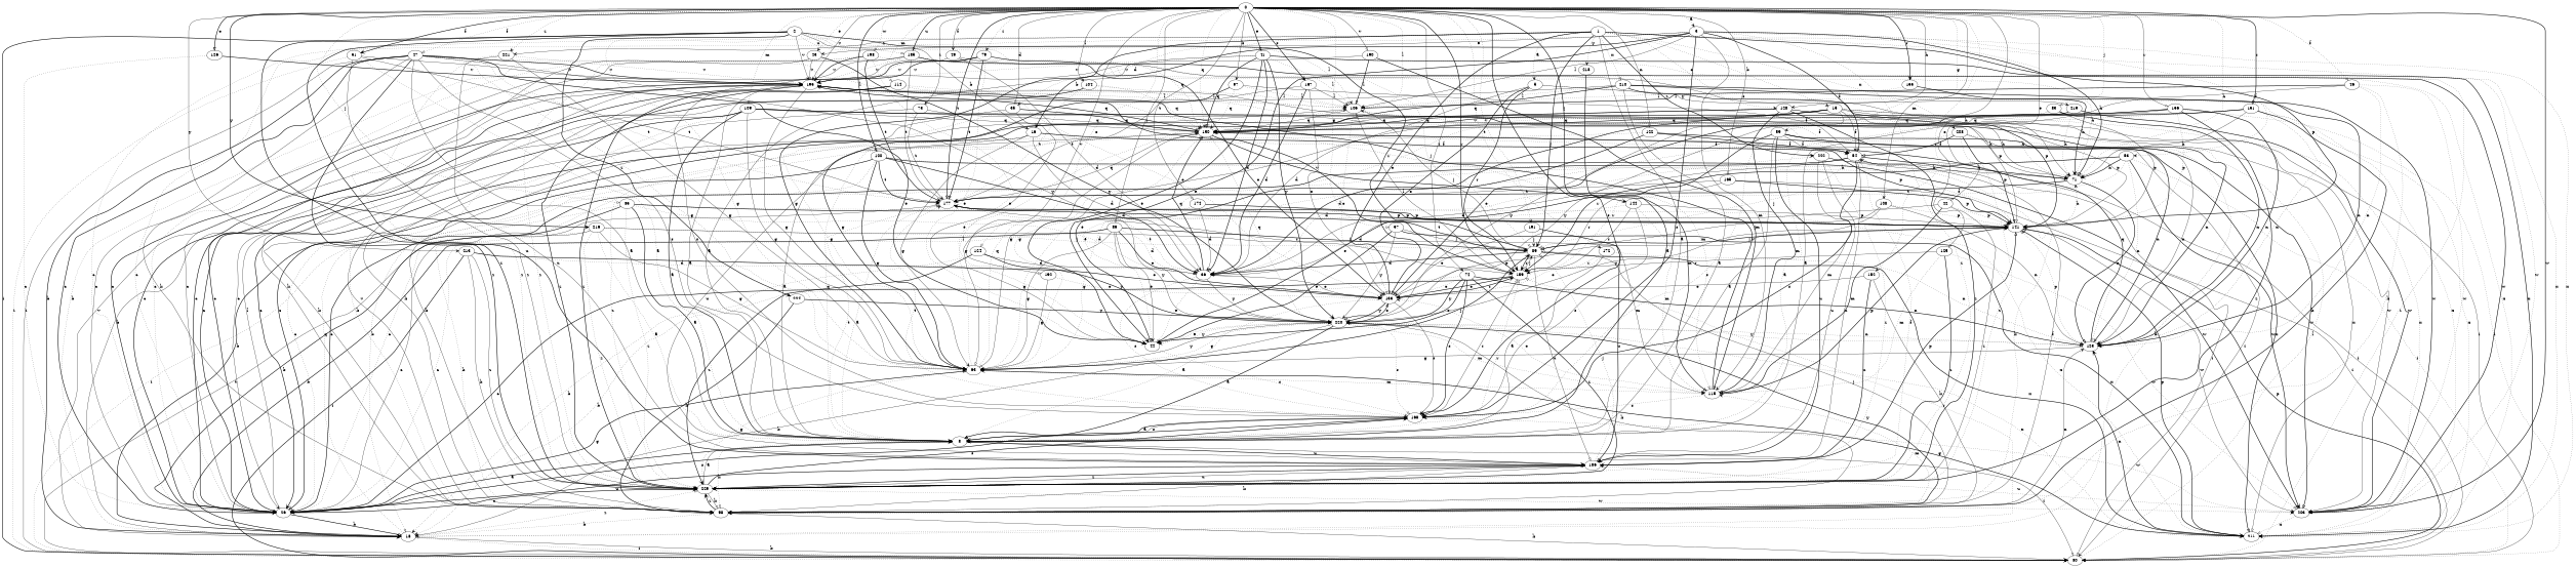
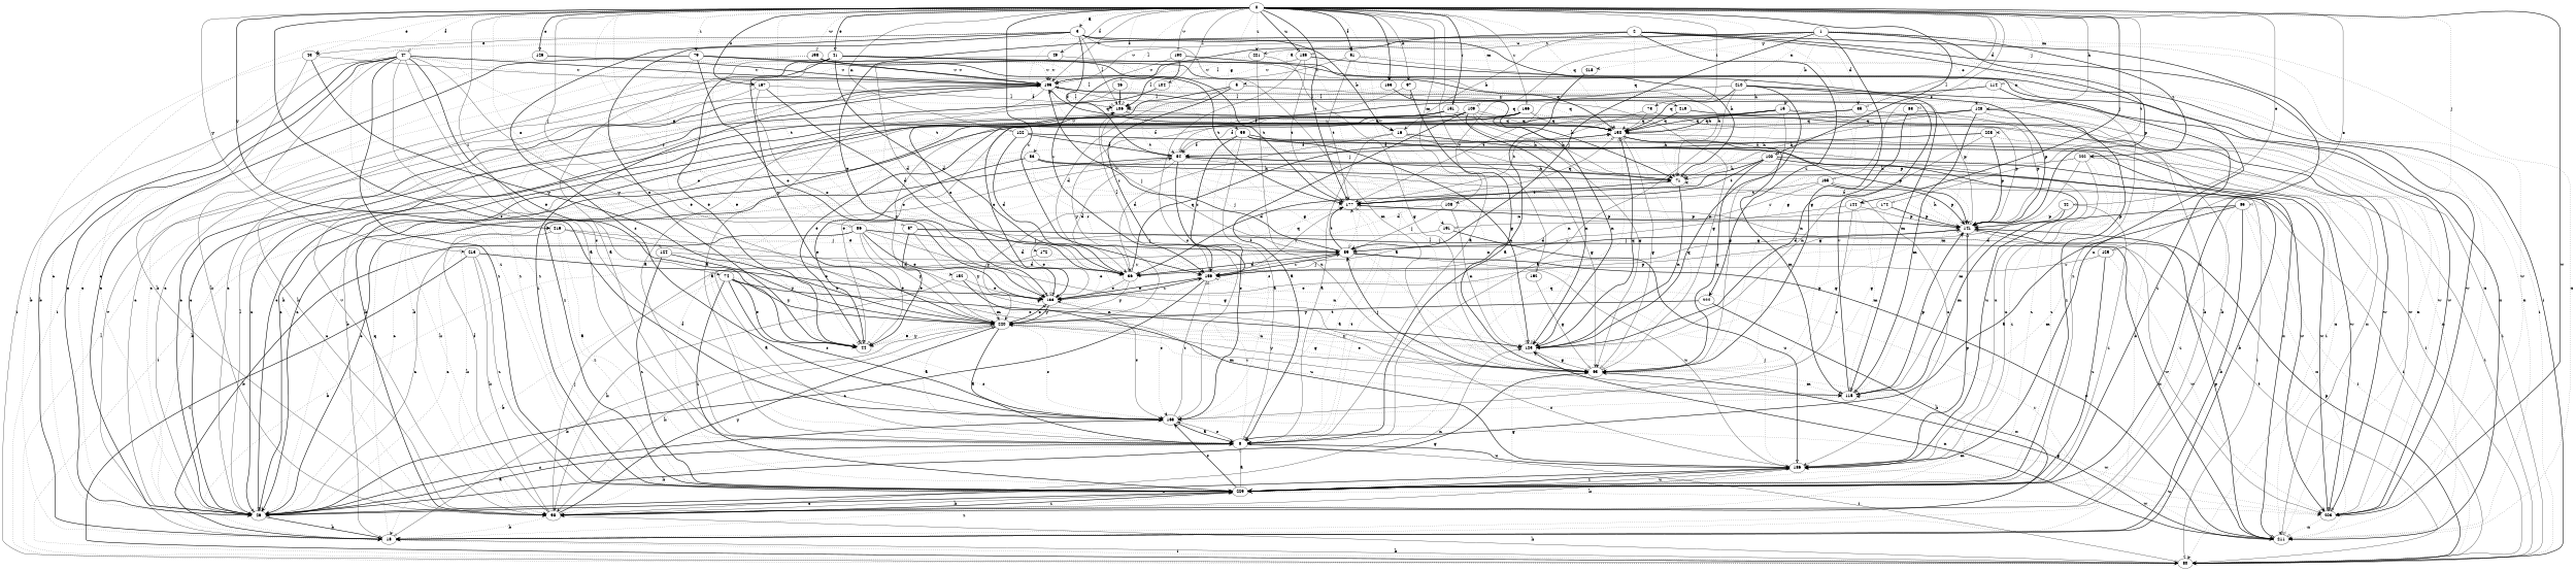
  strict digraph {
    fontname="DejaVu Serif"
    node [fontname="DejaVu Serif"]
    edge [arrowhead=vee fontname="DejaVu Serif" style=dotted]
    0
    3
    35
    41
    42
    43
    46
    47
    49
    51
    57
    59
    71
    73
    74
    79
    83
    85
    86
    97
    100
    104
    106
    108
    109
    114
    122
    124
    125
    126
    128
    144
    150
    151
    152
    155
    156
    159
    165
    167
    168
    172
    174
    177
    185
    190
    191
    192
    195
    198
    203
    213
    216
    221
    26
    211
    16
    229
    44
    53
    54
    115
    63
    98
    8
    80
    36
    220
    141
    18
    123
    133
    89
    186
    1
    5
    15
    208
    210
    218
    222
    219
    2
    224
    0 -> 3 [label=a]
    0 -> 35 [arrowhead=onormal label=d style=solid]
    0 -> 41 [arrowhead=onormal label=e style=bold]
    0 -> 42 [arrowhead=onormal label=e style=solid]
    0 -> 43 [label=e]
    0 -> 46 [arrowhead=onormal label=f]
    0 -> 47 [arrowhead=onormal label=f]
    0 -> 49 [label=f style=solid]
    0 -> 51 [label=f style=bold]
    0 -> 57 [arrowhead=onormal label=g]
    0 -> 59 [label=g]
    0 -> 71 [arrowhead=onormal label=h]
    0 -> 73 [label=i style=solid]
    0 -> 74 [label=i style=solid]
    0 -> 79 [label=i]
    0 -> 83 [arrowhead=onormal label=j]
    0 -> 85 [arrowhead=onormal label=j]
    0 -> 86 [arrowhead=onormal label=j style=solid]
    0 -> 97 [label=k style=solid]
    0 -> 100 [arrowhead=onormal label=l style=bold]
    0 -> 104 [label=l style=solid]
    0 -> 106 [arrowhead=onormal label=l]
    0 -> 108 [label=m style=solid]
    0 -> 109 [arrowhead=onormal label=m]
    0 -> 114 [arrowhead=onormal label=m]
    0 -> 122 [arrowhead=onormal label=n style=solid]
    0 -> 124 [arrowhead=onormal label=o]
    0 -> 125 [arrowhead=onormal label=o style=solid]
    0 -> 126 [arrowhead=onormal label=o style=bold]
    0 -> 128 [label=h style=solid]
    0 -> 144 [label=j style=bold]
    0 -> 150 [label=q]
    0 -> 151 [arrowhead=onormal label=r style=bold]
    0 -> 152 [label=r]
    0 -> 155 [label=r style=bold]
    0 -> 156 [arrowhead=onormal label=r style=solid]
    0 -> 159 [label=r style=bold]
    0 -> 165 [arrowhead=onormal label=s style=solid]
    0 -> 167 [label=s style=bold]
    0 -> 168 [label=s style=bold]
    0 -> 172 [label=t]
    0 -> 174 [arrowhead=onormal label=t style=solid]
    0 -> 177 [arrowhead=onormal label=t style=bold]
    0 -> 185 [arrowhead=onormal label=u style=bold]
    0 -> 190 [arrowhead=onormal label=v style=solid]
    0 -> 191 [label=v]
    0 -> 192 [arrowhead=onormal label=v style=solid]
    0 -> 195 [label=v style=solid]
    0 -> 198 [arrowhead=onormal label=w]
    0 -> 203 [arrowhead=onormal label=w style=bold]
    0 -> 213 [label=y style=solid]
    0 -> 216 [label=y style=bold]
    0 -> 221 [label=z]
    3 -> 43 [label=e style=solid]
    3 -> 71 [arrowhead=onormal label=h style=bold]
    3 -> 106 [label=l style=solid]
    3 -> 168 [label=s style=bold]
    3 -> 26 [label=c]
    3 -> 211 [label=x]
    3 -> 16 [label=b style=bold]
    3 -> 229 [label=z]
    3 -> 44 [label=e style=bold]
    3 -> 53 [label=f]
    3 -> 54 [arrowhead=onormal label=f style=bold]
    3 -> 115 [label=m style=solid]
    35 -> 150 [arrowhead=onormal label=q style=bold]
    35 -> 44 [arrowhead=onormal label=e style=solid]
    35 -> 63 [arrowhead=onormal label=g]
    35 -> 98 [label=k style=solid]
    41 -> 106 [arrowhead=onormal label=l]
    41 -> 150 [arrowhead=onormal label=q style=bold]
    41 -> 195 [label=v]
    41 -> 211 [arrowhead=onormal label=x style=bold]
    41 -> 44 [label=e style=bold]
    41 -> 8 [arrowhead=onormal label=a style=solid]
    41 -> 80 [arrowhead=onormal label=i]
    41 -> 36 [arrowhead=onormal label=d style=bold]
    41 -> 220 [label=y style=bold]
    42 -> 229 [arrowhead=onormal label=z style=solid]
    42 -> 115 [arrowhead=onormal label=m style=bold]
    42 -> 36 [label=d style=solid]
    42 -> 141 [label=p]
    43 -> 195 [arrowhead=onormal label=v style=solid]
    43 -> 98 [arrowhead=onormal label=k style=solid]
    43 -> 220 [arrowhead=onormal label=y style=bold]
    43 -> 18 [arrowhead=onormal label=b]
    46 -> 106 [arrowhead=onormal label=l style=bold]
    46 -> 203 [arrowhead=onormal label=w]
    46 -> 98 [label=k]
    46 -> 8 [label=a style=solid]
    46 -> 123 [arrowhead=onormal label=n]
    47 -> 168 [arrowhead=onormal label=s style=solid]
    47 -> 177 [label=t]
    47 -> 195 [label=v style=bold]
    47 -> 26 [label=c style=bold]
    47 -> 229 [arrowhead=onormal label=z style=bold]
    47 -> 44 [label=e style=bold]
    47 -> 63 [arrowhead=onormal label=g]
    47 -> 98 [label=k style=solid]
    47 -> 8 [arrowhead=onormal label=a style=solid]
    47 -> 80 [label=i style=solid]
    47 -> 220 [label=y style=solid]
    47 -> 18 [label=b style=bold]
    47 -> 133 [label=o]
    49 -> 71 [label=h style=solid]
    49 -> 195 [label=v]
    49 -> 26 [arrowhead=onormal label=c style=solid]
    49 -> 36 [label=d style=solid]
    51 -> 177 [label=t style=solid]
    51 -> 195 [arrowhead=onormal label=v style=solid]
    51 -> 229 [label=z style=solid]
    51 -> 8 [label=a]
    51 -> 80 [arrowhead=onormal label=i]
    57 -> 211 [label=x style=bold]
    57 -> 44 [arrowhead=onormal label=e style=bold]
    57 -> 220 [label=y style=solid]
    57 -> 89 [label=j style=solid]
    59 -> 159 [label=r style=bold]
    59 -> 168 [arrowhead=onormal label=s]
    59 -> 203 [arrowhead=onormal label=w style=bold]
    59 -> 54 [label=f style=solid]
    59 -> 8 [arrowhead=onormal label=a style=solid]
    59 -> 123 [arrowhead=onormal label=n style=bold]
    59 -> 186 [label=u style=bold]
    71 -> 177 [label=t style=bold]
    71 -> 123 [arrowhead=onormal label=n style=bold]
    73 -> 150 [arrowhead=onormal label=q style=solid]
    73 -> 177 [label=t style=solid]
    73 -> 98 [label=k style=solid]
    74 -> 168 [label=s style=bold]
    74 -> 229 [arrowhead=onormal label=z style=bold]
    74 -> 44 [label=e style=bold]
    74 -> 220 [label=y style=bold]
    74 -> 18 [label=b]
    74 -> 123 [arrowhead=onormal label=n style=bold]
    74 -> 133 [label=o]
    79 -> 177 [arrowhead=onormal label=t style=bold]
    79 -> 195 [label=v style=bold]
    79 -> 26 [arrowhead=onormal label=c style=bold]
    79 -> 44 [arrowhead=onormal label=e]
    79 -> 133 [arrowhead=onormal label=o style=bold]
    83 -> 150 [label=q]
    83 -> 63 [label=g]
    83 -> 141 [arrowhead=onormal label=p style=solid]
    83 -> 123 [arrowhead=onormal label=n style=bold]
    85 -> 211 [arrowhead=onormal label=x]
    85 -> 229 [label=z]
    85 -> 8 [label=a style=bold]
    85 -> 80 [arrowhead=onormal label=i]
    85 -> 36 [arrowhead=onormal label=d]
    85 -> 141 [label=p style=bold]
    85 -> 18 [label=b style=bold]
    86 -> 26 [arrowhead=onormal label=c]
    86 -> 44 [label=e style=solid]
    86 -> 63 [label=g style=solid]
    86 -> 36 [label=d]
    86 -> 220 [arrowhead=onormal label=y style=solid]
    86 -> 18 [label=b style=bold]
    86 -> 133 [arrowhead=onormal label=o style=bold]
    86 -> 89 [label=j style=bold]
    97 -> 106 [label=l]
    97 -> 150 [label=q]
    97 -> 54 [arrowhead=onormal label=f style=solid]
    97 -> 63 [arrowhead=onormal label=g style=bold]
    100 -> 71 [label=h]
    100 -> 177 [label=t style=bold]
    100 -> 203 [arrowhead=onormal label=w style=bold]
    100 -> 26 [label=c]
    100 -> 63 [arrowhead=onormal label=g style=bold]
    100 -> 36 [arrowhead=onormal label=d style=bold]
    100 -> 18 [label=b style=bold]
    104 -> 106 [label=l]
    104 -> 150 [label=q]
    104 -> 177 [arrowhead=onormal label=t]
    104 -> 26 [arrowhead=onormal label=c style=bold]
    106 -> 150 [label=q style=solid]
    106 -> 54 [label=f]
    106 -> 133 [arrowhead=onormal label=o]
    106 -> 89 [label=j style=solid]
    108 -> 220 [label=y style=solid]
    108 -> 141 [arrowhead=onormal label=p]
    108 -> 123 [label=n style=solid]
    108 -> 89 [arrowhead=onormal label=j style=solid]
    109 -> 71 [label=h style=solid]
    109 -> 150 [arrowhead=onormal label=q style=solid]
    109 -> 26 [arrowhead=onormal label=c style=bold]
    109 -> 211 [arrowhead=onormal label=x style=solid]
    109 -> 63 [label=g style=solid]
    109 -> 98 [label=k]
    109 -> 8 [arrowhead=onormal label=a style=bold]
    109 -> 18 [arrowhead=onormal label=b style=solid]
    109 -> 123 [label=n style=bold]
    114 -> 106 [arrowhead=onormal label=l]
    114 -> 26 [arrowhead=onormal label=c style=bold]
    114 -> 229 [label=z style=bold]
    114 -> 115 [arrowhead=onormal label=m]
    122 -> 211 [arrowhead=onormal label=x style=bold]
    122 -> 54 [arrowhead=onormal label=f style=bold]
    122 -> 36 [label=d style=bold]
    122 -> 18 [arrowhead=onormal label=b]
    124 -> 229 [label=z style=bold]
    124 -> 36 [arrowhead=onormal label=d style=solid]
    124 -> 220 [arrowhead=onormal label=y style=bold]
    124 -> 18 [label=b]
    125 -> 159 [label=r style=solid]
    125 -> 203 [arrowhead=onormal label=w]
    125 -> 229 [label=z style=bold]
    125 -> 115 [arrowhead=onormal label=m]
    126 -> 195 [label=v style=bold]
    126 -> 26 [label=c]
    128 -> 71 [arrowhead=onormal label=h style=solid]
    128 -> 150 [arrowhead=onormal label=q style=solid]
    128 -> 26 [label=c style=bold]
    128 -> 229 [label=z style=bold]
    128 -> 115 [arrowhead=onormal label=m style=bold]
    128 -> 80 [arrowhead=onormal label=i style=solid]
    144 -> 159 [label=r style=solid]
    144 -> 168 [arrowhead=onormal label=s style=solid]
    144 -> 115 [arrowhead=onormal label=m]
    144 -> 63 [label=g]
    144 -> 141 [label=p style=solid]
    150 -> 54 [label=f]
    150 -> 115 [arrowhead=onormal label=m style=bold]
    150 -> 63 [arrowhead=onormal label=g style=solid]
    150 -> 80 [label=i style=solid]
    150 -> 186 [label=u style=solid]
    151 -> 71 [label=h style=solid]
    151 -> 150 [label=q style=solid]
    151 -> 26 [arrowhead=onormal label=c style=bold]
    151 -> 211 [label=x]
    151 -> 98 [label=k style=bold]
    151 -> 8 [label=a]
    151 -> 123 [arrowhead=onormal label=n]
    152 -> 98 [label=k style=solid]
    152 -> 133 [arrowhead=onormal label=o style=solid]
    152 -> 186 [label=u style=bold]
    155 -> 71 [label=h style=bold]
    155 -> 106 [arrowhead=onormal label=l]
    156 -> 150 [arrowhead=onormal label=q style=solid]
    156 -> 229 [arrowhead=onormal label=z style=bold]
    156 -> 80 [label=i]
    156 -> 220 [arrowhead=onormal label=y style=solid]
    156 -> 141 [label=p]
    156 -> 123 [label=n style=bold]
    156 -> 133 [arrowhead=onormal label=o style=bold]
    159 -> 106 [arrowhead=onormal label=l style=solid]
    159 -> 26 [label=c style=bold]
    159 -> 133 [label=o style=bold]
    159 -> 89 [label=j style=solid]
-   165 -> 159 [arrowhead=onormal label=r style=solid]
+   165 -> 191 [arrowhead=onormal label=r style=solid]
    165 -> 177 [label=t style=solid]
    165 -> 80 [label=i style=solid]
    165 -> 141 [label=p style=bold]
    167 -> 106 [label=l style=solid]
    167 -> 26 [label=c style=solid]
    167 -> 36 [label=d style=bold]
    167 -> 133 [label=o style=solid]
    168 -> 159 [arrowhead=onormal label=r style=solid]
    168 -> 177 [label=t]
    168 -> 203 [label=w]
    168 -> 8 [label=a style=bold]
    172 -> 159 [label=r]
    172 -> 8 [arrowhead=onormal label=a style=solid]
    172 -> 123 [arrowhead=onormal label=n]
    172 -> 133 [arrowhead=onormal label=o]
    174 -> 63 [label=g]
    174 -> 36 [label=d style=solid]
    174 -> 141 [label=p style=bold]
    177 -> 150 [arrowhead=onormal label=q style=solid]
    177 -> 159 [label=r style=solid]
    177 -> 8 [arrowhead=onormal label=a]
    177 -> 141 [label=p style=bold]
    185 -> 168 [arrowhead=onormal label=s style=solid]
    185 -> 177 [arrowhead=onormal label=t style=solid]
    185 -> 195 [arrowhead=onormal label=v]
    185 -> 203 [arrowhead=onormal label=w style=bold]
    185 -> 26 [label=c style=solid]
    185 -> 211 [arrowhead=onormal label=x]
    185 -> 89 [arrowhead=onormal label=j]
    190 -> 106 [arrowhead=onormal label=l style=bold]
    190 -> 195 [arrowhead=onormal label=v style=solid]
    190 -> 115 [arrowhead=onormal label=m style=bold]
    191 -> 133 [label=o style=solid]
    191 -> 89 [label=j]
    191 -> 186 [arrowhead=onormal label=u style=bold]
    192 -> 63 [arrowhead=onormal label=g style=solid]
    192 -> 133 [label=o]
    195 -> 106 [label=l]
    195 -> 150 [arrowhead=onormal label=q style=bold]
    195 -> 26 [arrowhead=onormal label=c style=bold]
    195 -> 229 [label=z style=bold]
    195 -> 63 [arrowhead=onormal label=g style=solid]
    195 -> 98 [label=k style=solid]
    195 -> 8 [label=a style=solid]
    195 -> 141 [arrowhead=onormal label=p style=solid]
    198 -> 71 [arrowhead=onormal label=h]
    198 -> 177 [label=t style=bold]
    198 -> 195 [label=v style=bold]
    198 -> 26 [label=c]
    198 -> 229 [label=z]
    198 -> 44 [arrowhead=onormal label=e]
    203 -> 211 [arrowhead=onormal label=x]
    203 -> 186 [label=u]
    213 -> 229 [label=z style=solid]
    213 -> 98 [arrowhead=onormal label=k style=solid]
    213 -> 80 [label=i style=bold]
    213 -> 36 [arrowhead=onormal label=d]
    213 -> 133 [label=o style=bold]
    216 -> 26 [label=c style=solid]
    216 -> 229 [arrowhead=onormal label=z]
    216 -> 115 [label=m style=solid]
    216 -> 63 [label=g style=solid]
    216 -> 98 [arrowhead=onormal label=k]
    216 -> 8 [label=a]
    216 -> 89 [arrowhead=onormal label=j]
    221 -> 195 [arrowhead=onormal label=v]
    221 -> 229 [arrowhead=onormal label=z]
    221 -> 63 [arrowhead=onormal label=g style=solid]
    221 -> 186 [arrowhead=onormal label=u style=solid]
    26 -> 106 [label=l style=solid]
    26 -> 168 [arrowhead=onormal label=s style=bold]
    26 -> 63 [arrowhead=onormal label=g style=bold]
    26 -> 8 [label=a style=bold]
    26 -> 18 [arrowhead=onormal label=b style=bold]
    26 -> 186 [arrowhead=onormal label=u style=bold]
    211 -> 63 [label=g style=bold]
    211 -> 141 [arrowhead=onormal label=p style=bold]
    211 -> 123 [label=n style=bold]
    16 -> 229 [arrowhead=onormal label=z]
    16 -> 54 [label=f]
    16 -> 63 [label=g style=solid]
    16 -> 8 [arrowhead=onormal label=a style=solid]
    16 -> 36 [label=d style=solid]
    16 -> 141 [label=p style=bold]
    229 -> 168 [label=s style=bold]
    229 -> 203 [label=w]
    229 -> 26 [arrowhead=onormal label=c style=bold]
    229 -> 54 [arrowhead=onormal label=f]
    229 -> 63 [arrowhead=onormal label=g]
    229 -> 98 [arrowhead=onormal label=k style=solid]
    229 -> 8 [arrowhead=onormal label=a style=solid]
    229 -> 186 [label=u style=solid]
    44 -> 168 [arrowhead=onormal label=s]
    44 -> 220 [arrowhead=onormal label=y]
    53 -> 71 [label=h style=bold]
    53 -> 159 [arrowhead=onormal label=r]
    53 -> 203 [label=w style=bold]
    53 -> 26 [arrowhead=onormal label=c]
    53 -> 44 [arrowhead=onormal label=e style=bold]
    53 -> 80 [arrowhead=onormal label=i]
    53 -> 123 [arrowhead=onormal label=n]
    54 -> 71 [arrowhead=onormal label=h style=bold]
    54 -> 168 [label=s style=bold]
    54 -> 195 [label=v]
    54 -> 26 [label=c style=bold]
    54 -> 98 [label=k]
    54 -> 80 [arrowhead=onormal label=i style=solid]
    54 -> 36 [arrowhead=onormal label=d style=solid]
    54 -> 89 [arrowhead=onormal label=j]
    54 -> 186 [label=u style=solid]
    115 -> 168 [label=s]
    115 -> 195 [arrowhead=onormal label=v style=bold]
    115 -> 141 [label=p style=bold]
    115 -> 133 [label=o]
    63 -> 106 [arrowhead=onormal label=l]
    63 -> 150 [arrowhead=onormal label=q]
    63 -> 115 [arrowhead=onormal label=m]
    63 -> 220 [label=y style=solid]
    63 -> 89 [label=j style=bold]
    98 -> 195 [label=v style=solid]
    98 -> 229 [label=z style=bold]
    98 -> 54 [label=f style=solid]
    98 -> 115 [label=m]
    98 -> 220 [arrowhead=onormal label=y style=bold]
    98 -> 18 [label=b]
    98 -> 123 [label=n style=solid]
    98 -> 89 [arrowhead=onormal label=j style=solid]
    8 -> 150 [arrowhead=onormal label=q]
    8 -> 159 [arrowhead=onormal label=r]
    8 -> 168 [label=s style=solid]
    8 -> 177 [arrowhead=onormal label=t]
    8 -> 98 [arrowhead=onormal label=k]
    8 -> 80 [arrowhead=onormal label=i style=solid]
    8 -> 186 [label=u style=bold]
    80 -> 106 [label=l]
    80 -> 177 [arrowhead=onormal label=t style=solid]
    80 -> 98 [arrowhead=onormal label=k style=solid]
    80 -> 141 [arrowhead=onormal label=p style=bold]
    80 -> 18 [arrowhead=onormal label=b style=solid]
    36 -> 150 [arrowhead=onormal label=q style=bold]
    36 -> 168 [label=s]
    36 -> 177 [arrowhead=onormal label=t]
    36 -> 44 [arrowhead=onormal label=e]
    36 -> 220 [label=y style=solid]
    36 -> 133 [arrowhead=onormal label=o style=solid]
    220 -> 150 [arrowhead=onormal label=q]
    220 -> 168 [arrowhead=onormal label=s]
    220 -> 211 [arrowhead=onormal label=x]
    220 -> 44 [label=e]
    220 -> 115 [label=m]
    220 -> 63 [arrowhead=onormal label=g]
    220 -> 98 [label=k style=solid]
    220 -> 8 [arrowhead=onormal label=a style=bold]
    220 -> 18 [arrowhead=onormal label=b style=solid]
    220 -> 123 [arrowhead=onormal label=n]
    220 -> 133 [arrowhead=onormal label=o style=bold]
    141 -> 71 [label=h]
    141 -> 203 [label=w style=solid]
    141 -> 54 [arrowhead=onormal label=f]
    141 -> 89 [arrowhead=onormal label=j style=bold]
    18 -> 150 [label=q]
    18 -> 159 [arrowhead=onormal label=r]
    18 -> 195 [label=v style=solid]
    18 -> 229 [arrowhead=onormal label=z]
    18 -> 80 [arrowhead=onormal label=i]
    123 -> 150 [arrowhead=onormal label=q style=bold]
    123 -> 63 [arrowhead=onormal label=g style=solid]
    123 -> 220 [label=y]
    123 -> 141 [arrowhead=onormal label=p]
    133 -> 159 [label=r style=bold]
    133 -> 168 [label=s style=solid]
    133 -> 8 [label=a]
    133 -> 220 [arrowhead=onormal label=y style=bold]
    133 -> 141 [label=p style=solid]
    89 -> 159 [label=r style=bold]
    89 -> 177 [label=t style=bold]
    89 -> 195 [arrowhead=onormal label=v style=bold]
    89 -> 211 [label=x style=bold]
    89 -> 36 [arrowhead=onormal label=d style=bold]
    89 -> 186 [arrowhead=onormal label=u style=solid]
    186 -> 229 [arrowhead=onormal label=z style=bold]
    186 -> 98 [label=k style=solid]
    186 -> 141 [arrowhead=onormal label=p style=bold]
    186 -> 89 [arrowhead=onormal label=j]
    1 -> 35 [label=d]
    1 -> 128 [label=o]
    1 -> 203 [arrowhead=onormal label=w]
    1 -> 221 [label=z style=solid]
    1 -> 26 [arrowhead=onormal label=c]
    1 -> 211 [arrowhead=onormal label=x]
    1 -> 63 [label=g style=bold]
    1 -> 8 [label=a style=solid]
    1 -> 141 [label=p style=bold]
    1 -> 133 [arrowhead=onormal label=o style=bold]
    1 -> 89 [label=j style=bold]
    1 -> 5 [label=a]
    1 -> 15 [label=b]
    1 -> 208 [label=x]
    1 -> 210 [arrowhead=onormal label=x]
    1 -> 218 [label=y]
    1 -> 222 [label=z style=bold]
    5 -> 159 [label=r style=bold]
    5 -> 211 [arrowhead=onormal label=x]
    5 -> 36 [label=d style=solid]
    5 -> 133 [arrowhead=onormal label=o style=bold]
    5 -> 219 [label=y style=solid]
    15 -> 71 [arrowhead=onormal label=h]
    15 -> 150 [label=q style=bold]
    15 -> 203 [label=w style=solid]
    15 -> 211 [label=x]
    15 -> 44 [arrowhead=onormal label=e style=bold]
    15 -> 54 [label=f style=solid]
    15 -> 63 [arrowhead=onormal label=g style=solid]
    15 -> 220 [arrowhead=onormal label=y style=solid]
    15 -> 141 [arrowhead=onormal label=p style=solid]
    208 -> 229 [label=z]
    208 -> 44 [arrowhead=onormal label=e]
    208 -> 54 [arrowhead=onormal label=f style=bold]
    208 -> 141 [arrowhead=onormal label=p style=bold]
    208 -> 18 [arrowhead=onormal label=b]
    208 -> 123 [label=n style=solid]
    210 -> 106 [arrowhead=onormal label=l]
    210 -> 150 [label=q style=bold]
    210 -> 177 [label=t style=solid]
    210 -> 203 [arrowhead=onormal label=w style=bold]
    210 -> 8 [label=a style=solid]
    210 -> 141 [label=p style=bold]
    210 -> 123 [arrowhead=onormal label=n style=bold]
    218 -> 8 [label=a style=bold]
    222 -> 71 [arrowhead=onormal label=h style=solid]
    222 -> 229 [arrowhead=onormal label=z]
    222 -> 115 [arrowhead=onormal label=m style=solid]
    222 -> 80 [label=i style=solid]
    222 -> 36 [label=d]
    222 -> 186 [arrowhead=onormal label=u style=solid]
    219 -> 71 [label=h]
    219 -> 150 [arrowhead=onormal label=q style=bold]
    219 -> 203 [arrowhead=onormal label=w style=bold]
    2 -> 106 [label=l]
    2 -> 150 [label=q]
    2 -> 159 [label=r style=bold]
    2 -> 185 [arrowhead=onormal label=u]
    2 -> 195 [label=v style=solid]
    2 -> 16 [label=b style=solid]
    2 -> 229 [label=z style=bold]
    2 -> 63 [label=g]
    2 -> 80 [label=i style=bold]
    2 -> 186 [label=u style=bold]
    2 -> 224 [label=z style=bold]
    224 -> 98 [label=k style=bold]
    224 -> 220 [arrowhead=onormal label=y style=bold]
  }
